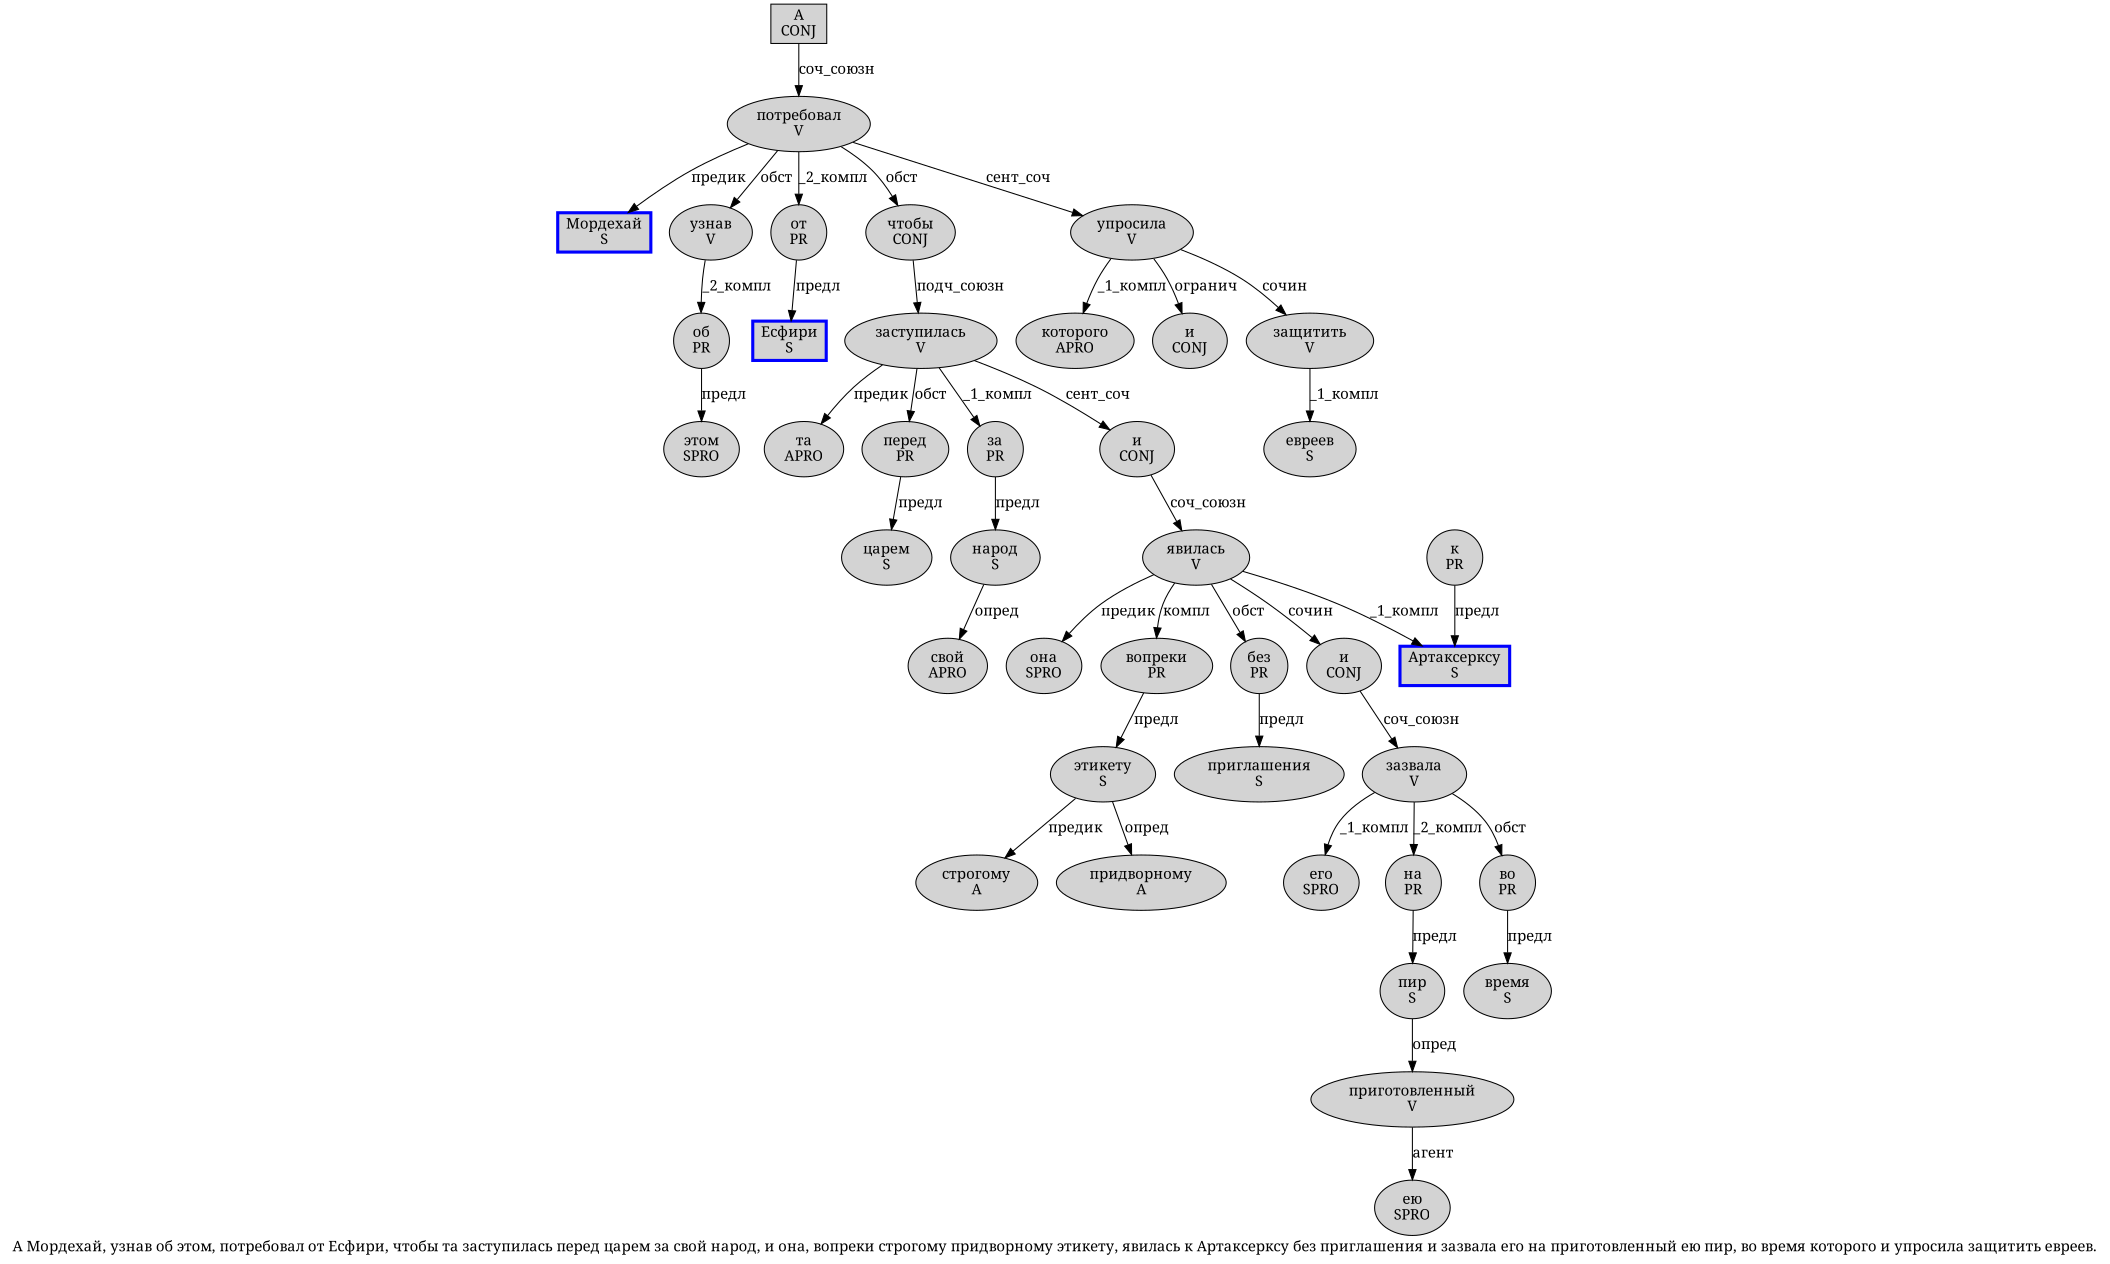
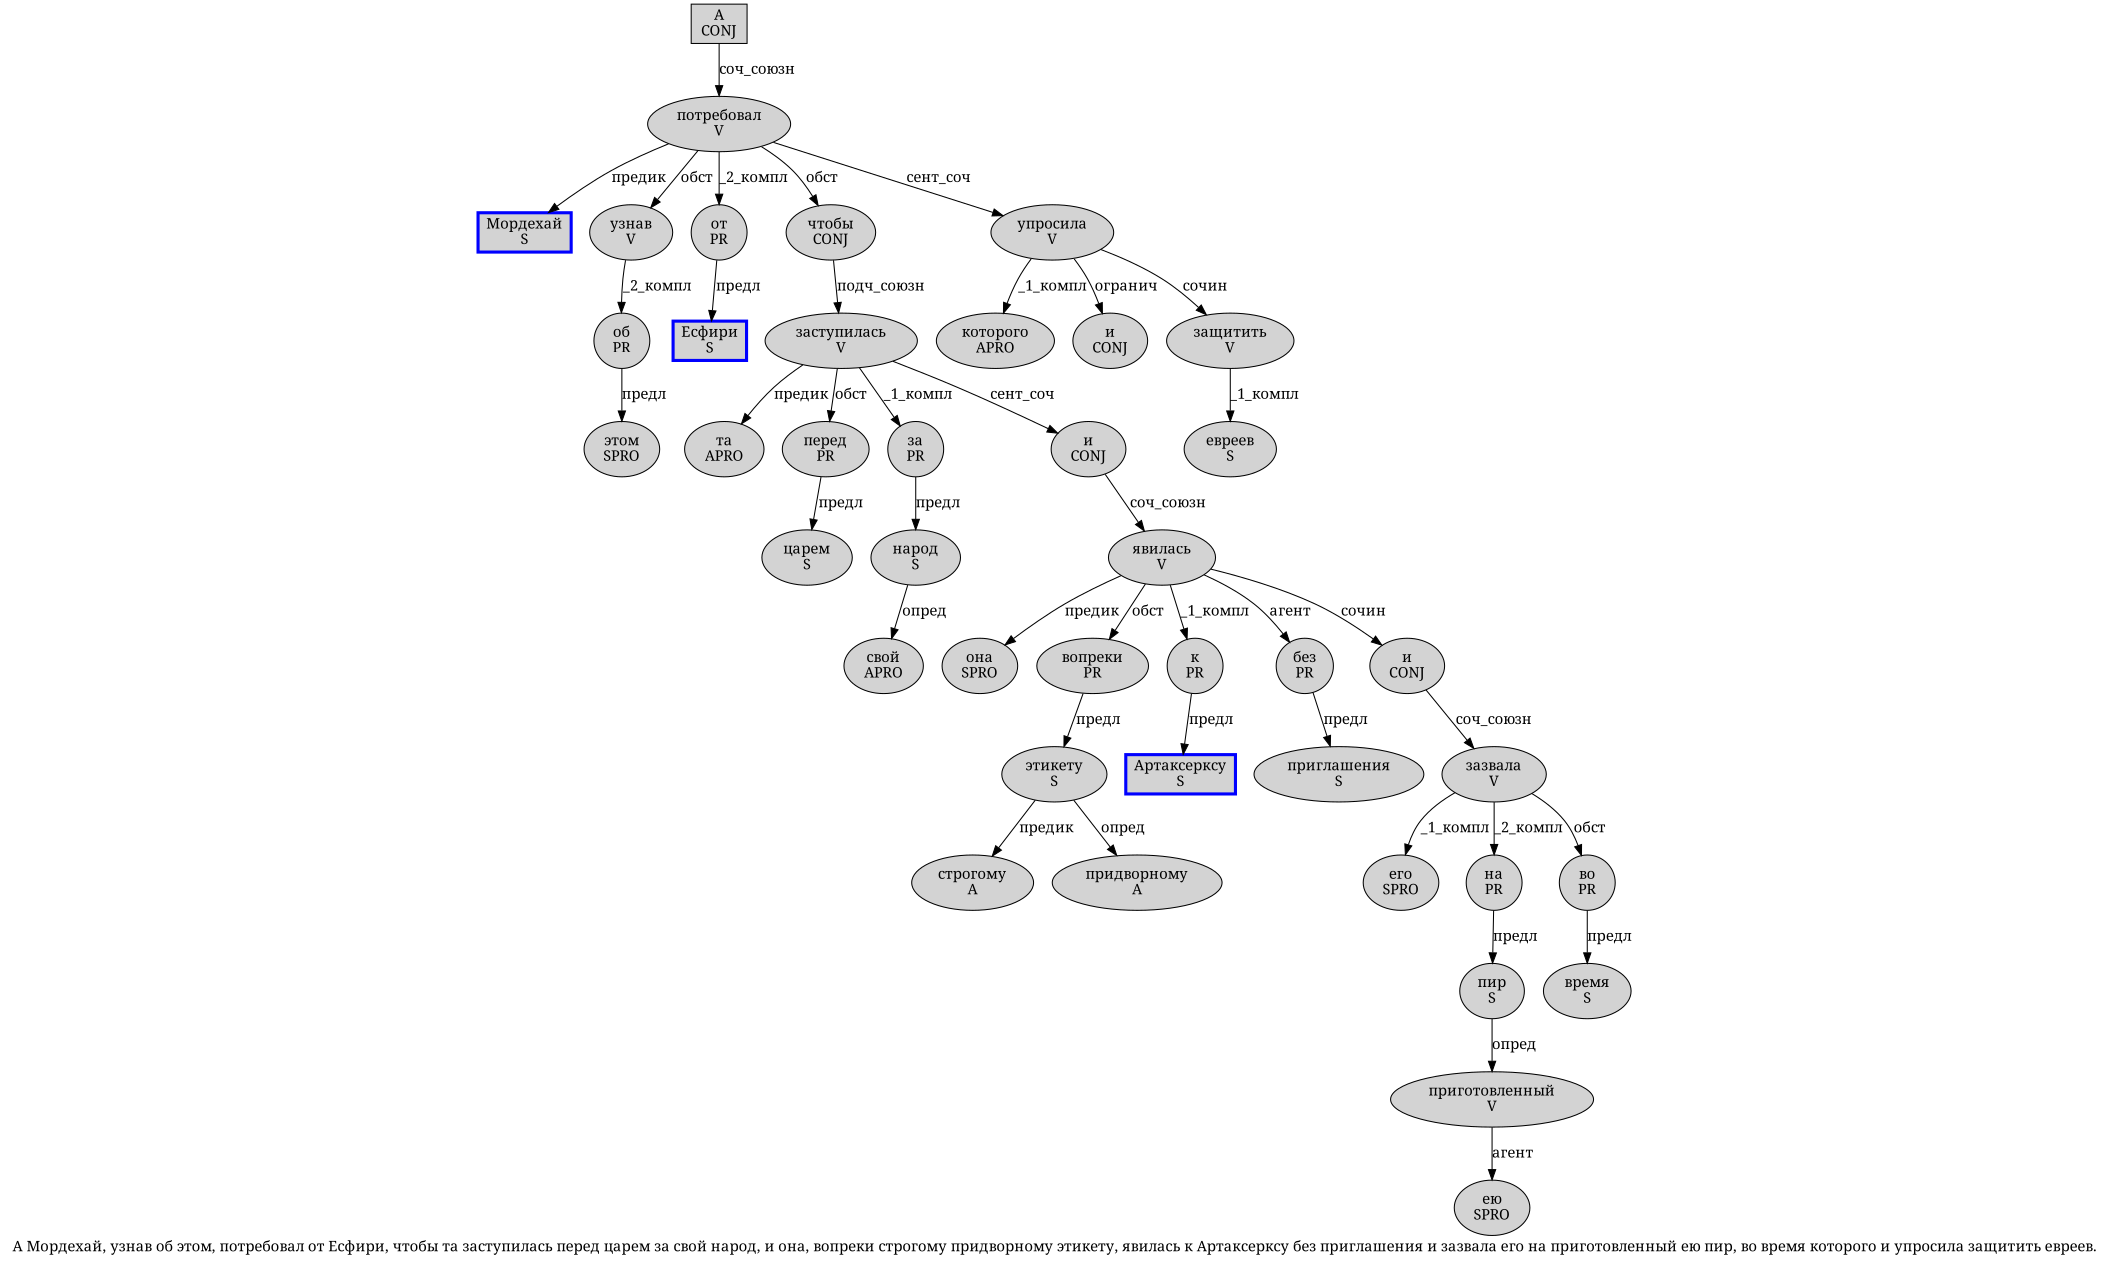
  digraph {
    fontname="Noto Serif"
    label="А Мордехай, узнав об этом, потребовал от Есфири, чтобы та заступилась перед царем за свой народ, и она, вопреки строгому придворному этикету, явилась к Артаксерксу без приглашения и зазвала его на приготовленный ею пир, во время которого и упросила защитить евреев."
    node [fillcolor=lightgray fontname="Noto Serif" penwidth=1 shape=ellipse style=filled]
    edge [fontname="Noto Serif"]
    n1 [label="А\nCONJ" shape=box]
    n2 [label="потребовал\nV"]
    n3 [color=blue label="Мордехай\nS" penwidth=3 shape=box]
    n4 [label="узнав\nV"]
    n5 [label="от\nPR"]
    n6 [label="чтобы\nCONJ"]
    n7 [label="упросила\nV"]
    n8 [label="об\nPR"]
    n9 [label="этом\nSPRO"]
    n10 [color=blue label="Есфири\nS" penwidth=3 shape=box]
    n11 [label="заступилась\nV"]
    n12 [label="которого\nAPRO"]
    n13 [label="и\nCONJ"]
    n14 [label="защитить\nV"]
    n15 [label="та\nAPRO"]
    n16 [label="перед\nPR"]
    n17 [label="за\nPR"]
    n18 [label="и\nCONJ"]
    n19 [label="царем\nS"]
    n20 [label="народ\nS"]
    n21 [label="явилась\nV"]
    n22 [label="свой\nAPRO"]
    n23 [label="она\nSPRO"]
    n24 [label="вопреки\nPR"]
    n25 [label="к\nPR"]
    n26 [label="без\nPR"]
    n27 [label="и\nCONJ"]
    n28 [label="этикету\nS"]
    n29 [label="строгому\nA"]
    n30 [label="придворному\nA"]
    n31 [color=blue label="Артаксерксу\nS" penwidth=3 shape=box]
    n32 [label="приглашения\nS"]
    n33 [label="зазвала\nV"]
    n34 [label="его\nSPRO"]
    n35 [label="на\nPR"]
    n36 [label="во\nPR"]
    n37 [label="пир\nS"]
    n38 [label="время\nS"]
    n39 [label="приготовленный\nV"]
    n40 [label="ею\nSPRO"]
    n41 [label="евреев\nS"]
    n1 -> n2 [label="соч_союзн"]
    n2 -> n3 [label="предик"]
    n2 -> n4 [label="обст"]
    n2 -> n5 [label="_2_компл"]
    n2 -> n6 [label="обст"]
    n2 -> n7 [label="сент_соч"]
    n4 -> n8 [label="_2_компл"]
    n5 -> n10 [label="предл"]
    n6 -> n11 [label="подч_союзн"]
    n7 -> n12 [label="_1_компл"]
    n7 -> n13 [label="огранич"]
    n7 -> n14 [label="сочин"]
    n8 -> n9 [label="предл"]
    n11 -> n15 [label="предик"]
    n11 -> n16 [label="обст"]
    n11 -> n17 [label="_1_компл"]
    n11 -> n18 [label="сент_соч"]
    n14 -> n41 [label="_1_компл"]
    n16 -> n19 [label="предл"]
    n17 -> n20 [label="предл"]
    n18 -> n21 [label="соч_союзн"]
    n20 -> n22 [label="опред"]
    n21 -> n23 [label="предик"]
-   n21 -> n24 [label="компл"]
-   n21 -> n31 [label="_1_компл"]
-   n21 -> n26 [label="обст"]
+   n21 -> n24 [label="обст"]
+   n21 -> n25 [label="_1_компл"]
+   n21 -> n26 [label="агент"]
    n21 -> n27 [label="сочин"]
    n24 -> n28 [label="предл"]
    n25 -> n31 [label="предл"]
    n26 -> n32 [label="предл"]
    n27 -> n33 [label="соч_союзн"]
    n28 -> n29 [label="предик"]
    n28 -> n30 [label="опред"]
    n33 -> n34 [label="_1_компл"]
    n33 -> n35 [label="_2_компл"]
    n33 -> n36 [label="обст"]
    n35 -> n37 [label="предл"]
    n36 -> n38 [label="предл"]
    n37 -> n39 [label="опред"]
    n39 -> n40 [label="агент"]
  }
